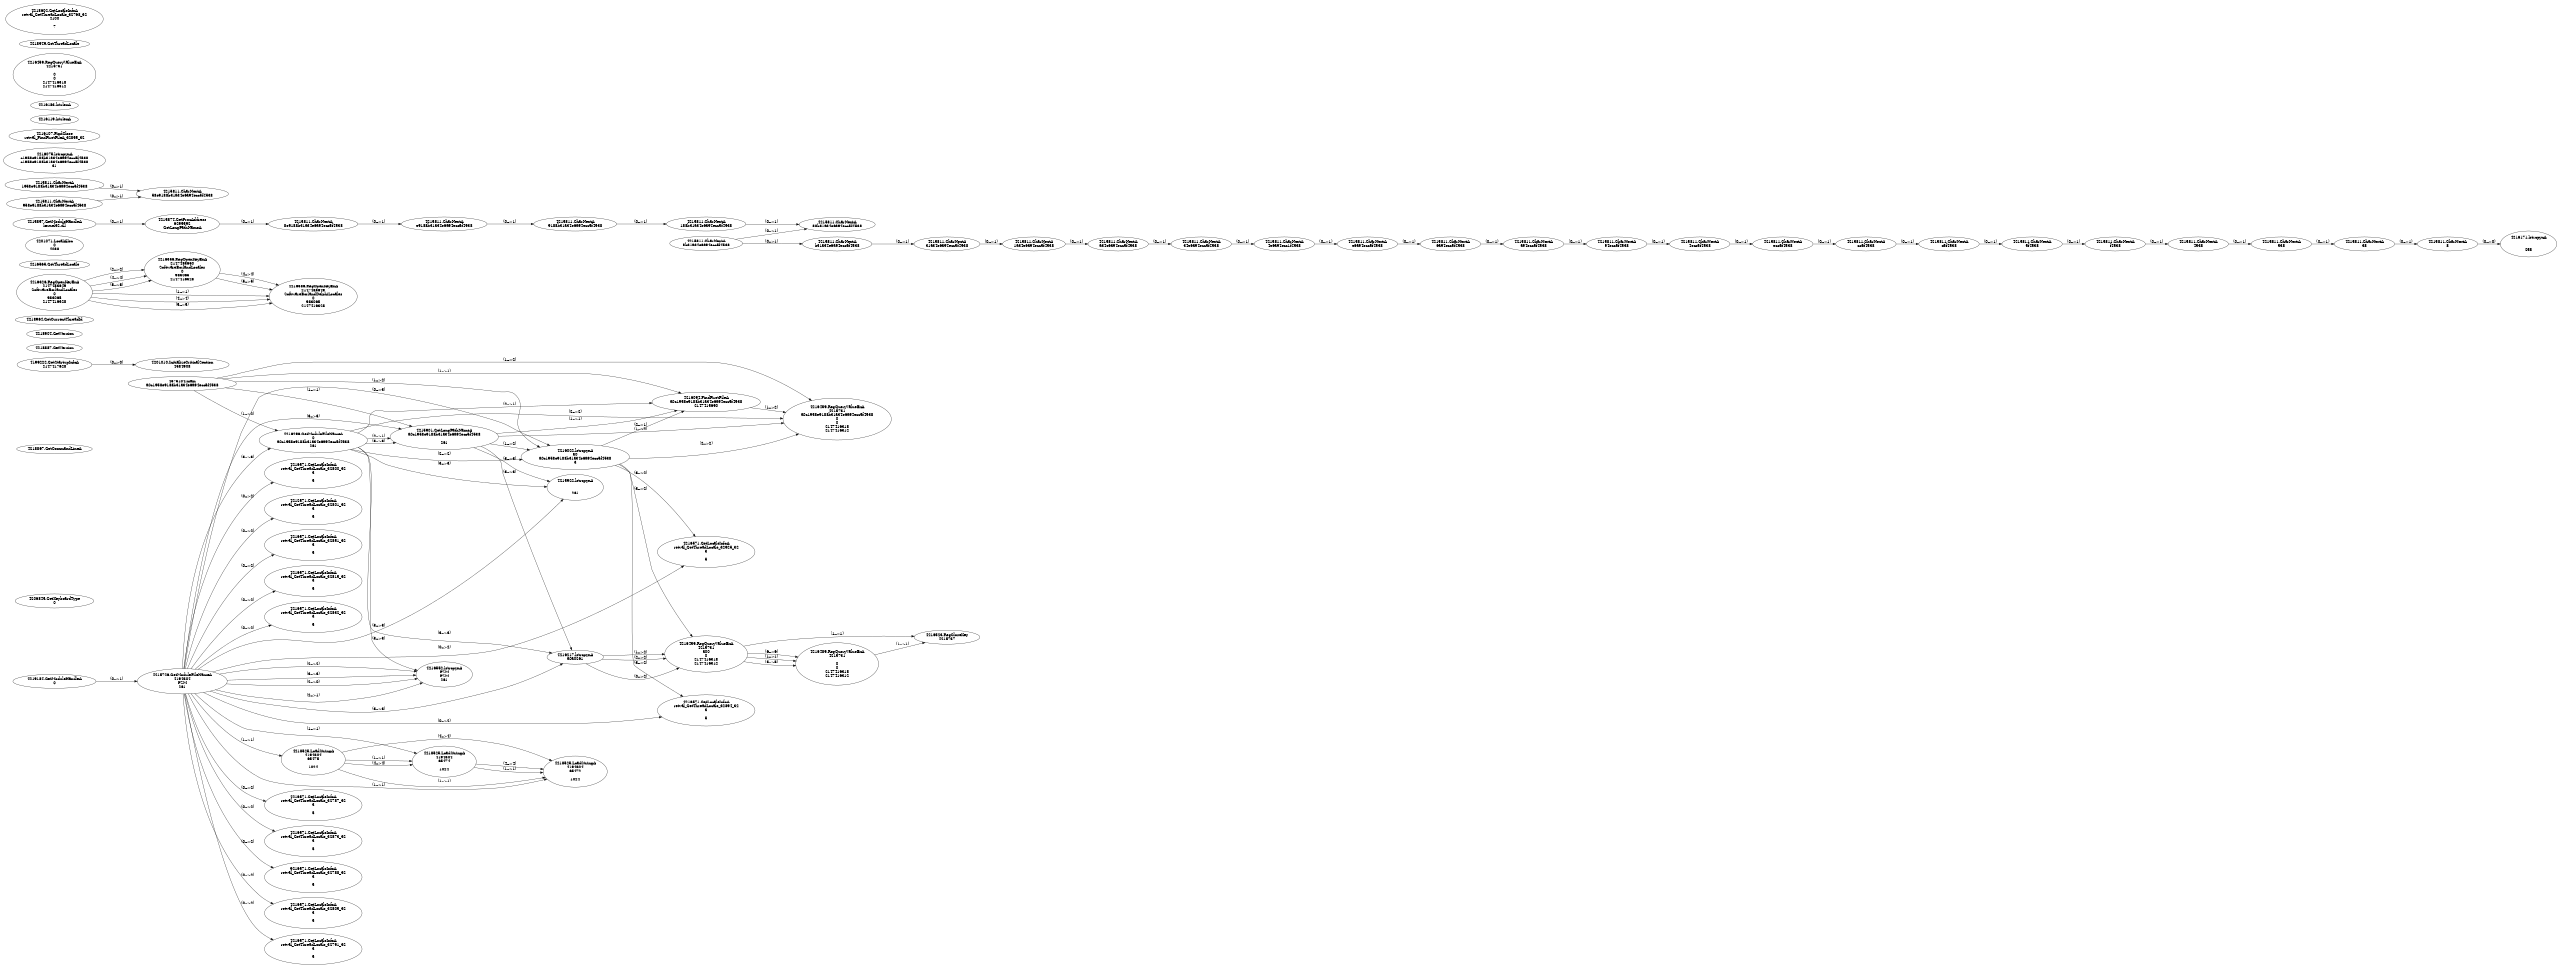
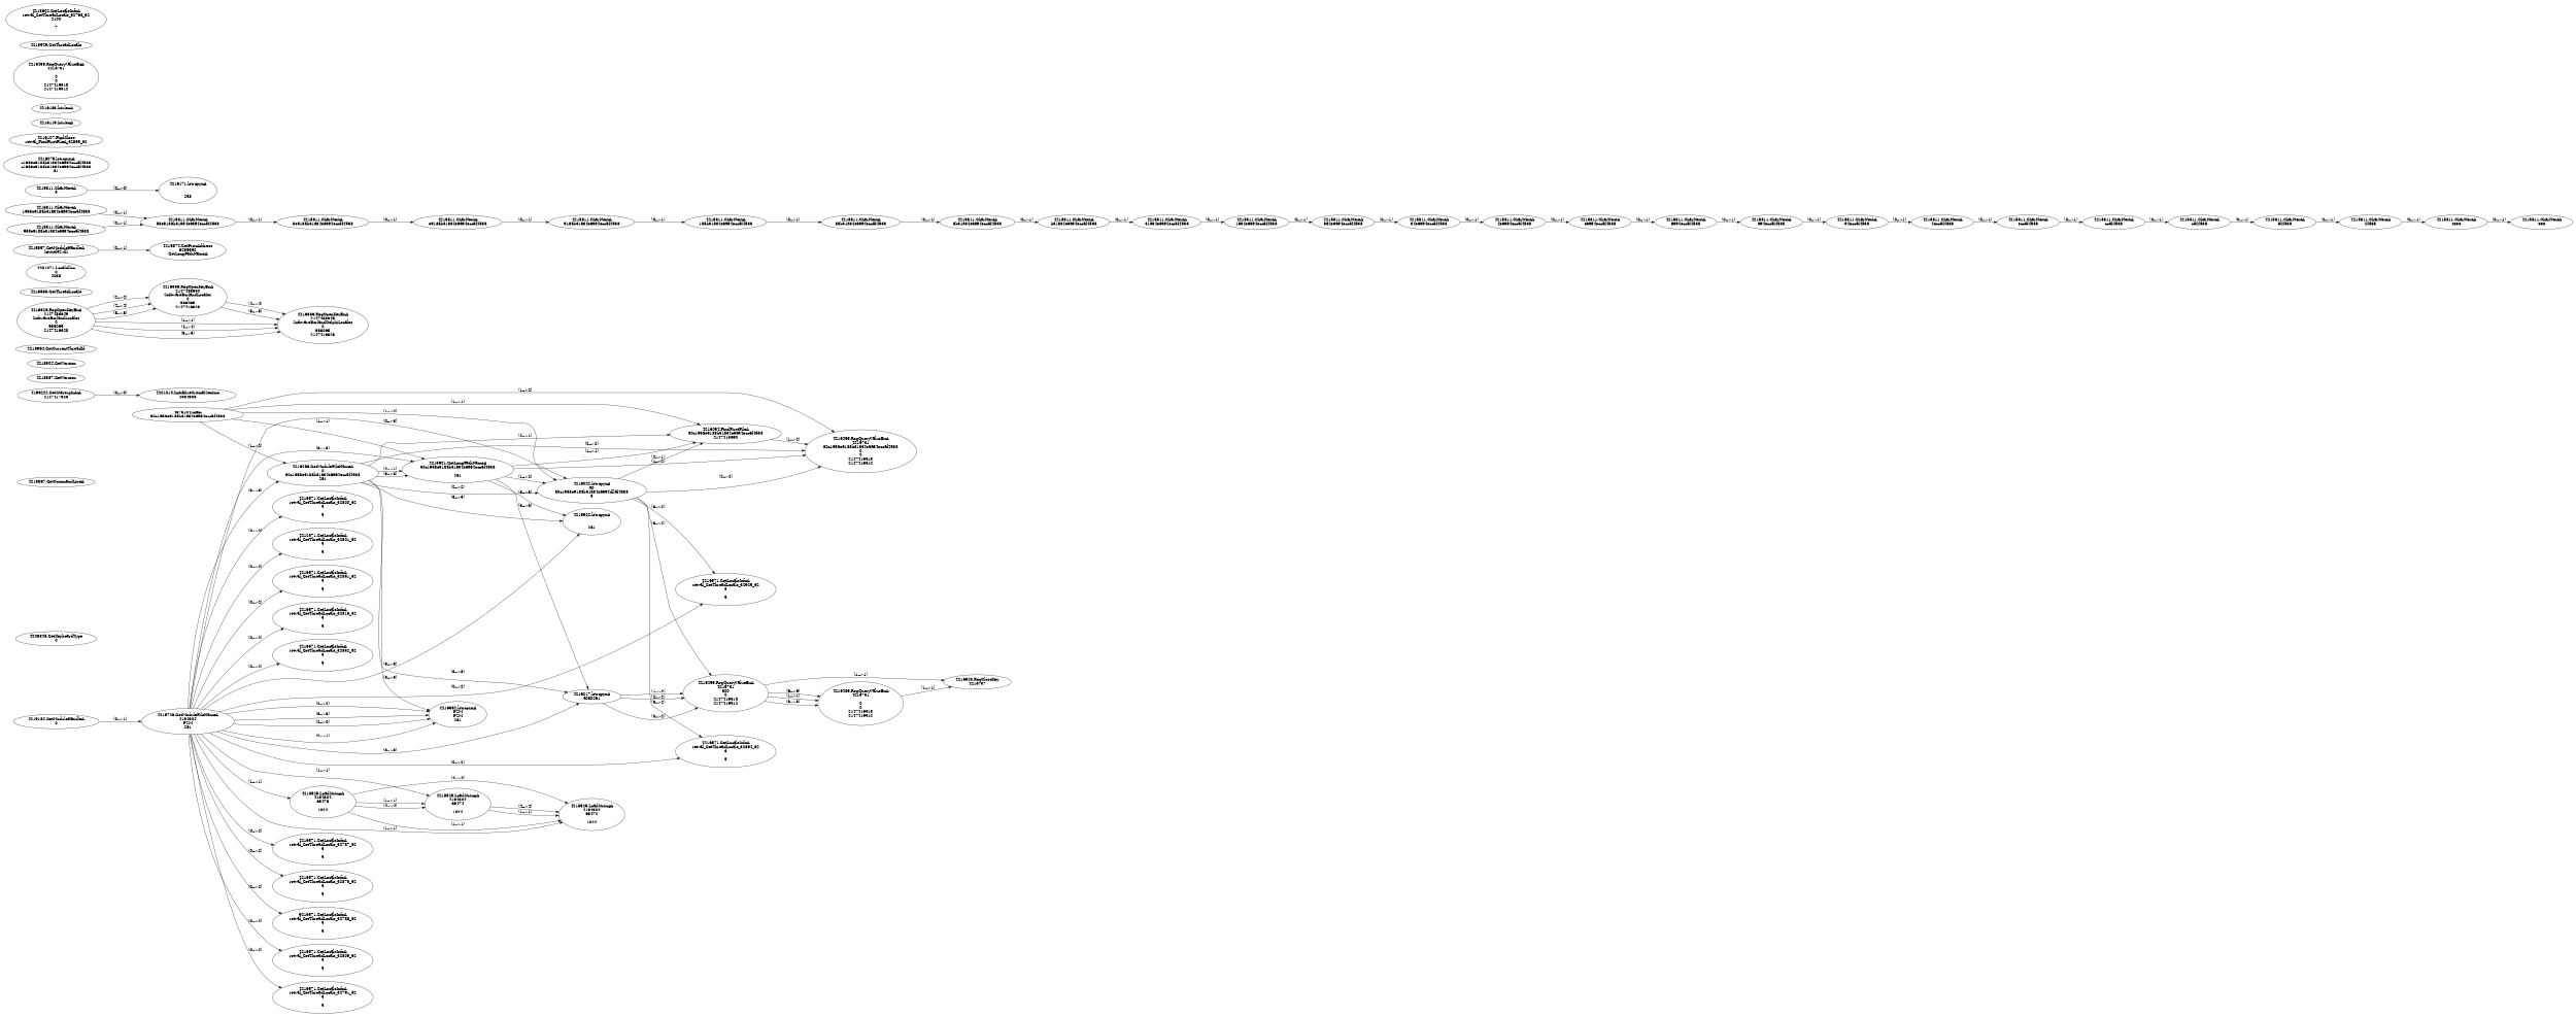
  digraph {
    rankdir=LR
    n1 [label="4575104.main\na0c1958e9188b31a34e6a94ecc5f4538"]
    n2 [label="4216296.GetModuleFileNameA\n0\na0c1958e9188b31a34e6a94ecc5f4538\n261"]
    n3 [label="4215901.GetLongPathNameA\na0c1958e9188b31a34e6a94ecc5f4538\n\n261"]
-   n4 [label="4216022.lstrcpynA\na0\na0c1958e9188b31a34e6a94ecc5f4538\n3"]
+   n4 [label="4216022.lstrcpynA\na0\na0c1958e9188b31a34e6a94dll5f4538\n3"]
    n5 [label="4216094.FindFirstFileA\na0c1958e9188b31a34e6a94ecc5f4538\n2147415690"]
    n6 [label="4216459.RegQueryValueExA\n4215731\na0c1958e9188b31a34e6a94ecc5f4538\n0\n0\n2147416318\n2147416312"]
    n7 [label="4216552.lstrcpynA\nPZM\nPZM\n261"]
    n8 [label="4216217.lstrcpynA\na0a0261"]
    n9 [label="4215922.lstrcpynA\n\n\n261"]
    n10 [label="4216571.GetLocaleInfoA\nretval_GetThreadLocale_32925_32\n3\n\n5"]
    n11 [label="4216571.GetLocaleInfoA\nretval_GetThreadLocale_32894_32\n3\n\n5"]
    n12 [label="4216459.RegQueryValueExA\n4215731\na00\n0\n2147416318\n2147416312"]
    n13 [label="4219184.GetModuleHandleA\n0"]
    n14 [label="4215726.GetModuleFileNameA\n4194304\nPZM\n261"]
    n15 [label="4218525.LoadStringA\n4194304\n65475\n\n1024"]
    n16 [label="4218525.LoadStringA\n4194304\n65474\n\n1024"]
    n17 [label="4218525.LoadStringA\n4194304\n65472\n\n1024"]
    n18 [label="4216571.GetLocaleInfoA\nretval_GetThreadLocale_32787_32\n3\n\n5"]
    n19 [label="4216571.GetLocaleInfoA\nretval_GetThreadLocale_32873_32\n3\n\n5"]
    n20 [label="9216571.GetLocaleInfoA\nretval_GetThreadLocale_32788_32\n3\n\n5"]
    n21 [label="4216571.GetLocaleInfoA\nretval_GetThreadLocale_32805_32\n3\n\n5"]
    n22 [label="4216571.GetLocaleInfoA\nretval_GetThreadLocale_32791_32\n3\n\n5"]
    n23 [label="4216571.GetLocaleInfoA\nretval_GetThreadLocale_32800_32\n3\n\n5"]
    n24 [label="4212571.GetLocaleInfoA\nretval_GetThreadLocale_32801_32\n3\n\n5"]
    n25 [label="4216571.GetLocaleInfoA\nretval_GetThreadLocale_32851_32\n3\n\n5"]
    n26 [label="4216571.GetLocaleInfoA\nretval_GetThreadLocale_32815_32\n3\n\n5"]
    n27 [label="4216571.GetLocaleInfoA\nretval_GetThreadLocale_32832_32\n3\n\n5"]
    n28 [label="4206845.GetKeyboardType\n0"]
    n29 [label="4218867.GetCommandLineA\n"]
    n30 [label="4199222.GetStartupInfoA\n2147417628"]
    n31 [label="4201010.InitializeCriticalSection\n4584908"]
    n32 [label="4218887.GetVersion\n"]
    n33 [label="4218904.GetVersion\n"]
    n34 [label="4218964.GetCurrentThreadId\n"]
    n35 [label="4216326.RegOpenKeyExA\n2147483649\nSoftware\Borland\Locales\n0\n983065\n2147416328"]
    n36 [label="4216356.RegOpenKeyExA\n2147483650\nSoftware\Borland\Locales\n0\n983065\n2147416328"]
    n37 [label="4216386.RegOpenKeyExA\n2147483649\nSoftware\Borland\Delphi\Locales\n0\n983065\n2147416328"]
    n38 [label="4216565.GetThreadLocale\n"]
    n39 [label="4201071.LocalAlloc\n0\n4088"]
    n40 [label="4215857.GetModuleHandleA\nkernel32.dll"]
    n41 [label="4215874.GetProcAddress\n6295592\nGetLongPathNameA"]
    n42 [label="4215811.CharNextA\n1958e9188b31a34e6a94ecc5f4538"]
    n43 [label="4215811.CharNextA\n58e9188b31a34e6a94ecc5f4538"]
    n44 [label="4215811.CharNextA\n958e9188b31a34e6a94ecc5f4538"]
    n45 [label="4215811.CharNextA\n8e9188b31a34e6a94ecc5f4538"]
    n46 [label="4215811.CharNextA\ne9188b31a34e6a94ecc5f4538"]
    n47 [label="4215811.CharNextA\n9188b31a34e6a94ecc5f4538"]
    n48 [label="4215811.CharNextA\n188b31a34e6a94ecc5f4538"]
    n49 [label="4215811.CharNextA\n88b31a34e6a94ecc5f4538"]
    n50 [label="4215811.CharNextA\n8b31a34e6a94ecc5f4538"]
    n51 [label="4215811.CharNextA\nb31a34e6a94ecc5f4538"]
    n52 [label="4215811.CharNextA\n31a34e6a94ecc5f4538"]
    n53 [label="4215811.CharNextA\n1a34e6a94ecc5f4538"]
    n54 [label="4215811.CharNextA\na34e6a94ecc5f4538"]
    n55 [label="4215811.CharNextA\n34e6a94ecc5f4538"]
-   n56 [label="4215811.CharNextA\n4e6a94ecc1f4538"]
+   n56 [label="4215811.CharNextA\n4e6a94ecc5f4538"]
    n57 [label="4215811.CharNextA\ne6a94ecc5f4538"]
    n58 [label="4215811.CharNextA\n6a94ecc5f4538"]
    n59 [label="4215811.CharNextA\na94ecc5f4538"]
    n60 [label="4215811.CharNextA\n94ecc5f4538"]
    n61 [label="4215811.CharNextA\n4ecc5f4538"]
    n62 [label="4215811.CharNextA\necc5f4538"]
    n63 [label="4215811.CharNextA\ncc5f4538"]
    n64 [label="4215811.CharNextA\nc5f4538"]
    n65 [label="4215811.CharNextA\n5f4538"]
    n66 [label="4215811.CharNextA\nf4538"]
    n67 [label="4215811.CharNextA\n4538"]
    n68 [label="4215811.CharNextA\n538"]
-   n69 [label="4215811.CharNextA\n38"]
    n70 [label="4215811.CharNextA\n8"]
    n71 [label="4216171.lstrcpynA\n\n\n258"]
    n72 [label="4216075.lstrcpynA\nc1958e9188b31a34e6a94ecc5f4538\nc1958e9188b31a34e6a94ecc5f4538\n31"]
    n73 [label="4216107.FindClose\nretval_FindFirstFileA_32855_32"]
    n74 [label="4216119.lstrlenA\n"]
    n75 [label="4216183.lstrlenA\n"]
    n76 [label="4216489.RegQueryValueExA\n4215731\n\n0\n0\n2147416318\n2147416312"]
    n77 [label="4216523.RegCloseKey\n4215737"]
    n78 [label="4216459.RegQueryValueExA\n4215731\n\n0\n0\n2147416318\n2147416312"]
    n79 [label="4218949.GetThreadLocale\n"]
    n80 [label="4218602.GetLocaleInfoA\nretval_GetThreadLocale_32768_32\n4100\n\n7"]
    n1 -> n2 [label="(1-->2)"]
    n1 -> n3 [label="(1-->1)"]
    n1 -> n4 [label="(1-->2)"]
    n1 -> n5 [label="(1-->1)"]
    n1 -> n6 [label="(1-->2)"]
    n2 -> n3 [label="(2-->1)"]
    n2 -> n3 [label="(3-->3)"]
    n2 -> n4 [label="(2-->2)"]
    n2 -> n5 [label="(2-->1)"]
    n2 -> n6 [label="(2-->2)"]
    n2 -> n7 [label="(3-->3)"]
    n2 -> n8 [label="(3-->3)"]
    n2 -> n9 [label="(3-->3)"]
    n3 -> n4 [label="(1-->2)"]
    n3 -> n5 [label="(1-->1)"]
    n3 -> n6 [label="(1-->2)"]
    n3 -> n8 [label="(3-->3)"]
    n3 -> n9 [label="(3-->3)"]
    n4 -> n5 [label="(2-->1)"]
    n4 -> n6 [label="(2-->2)"]
    n4 -> n10 [label="(3-->2)"]
    n4 -> n11 [label="(3-->2)"]
    n4 -> n12 [label="(3-->2)"]
    n5 -> n6 [label="(1-->2)"]
    n8 -> n12 [label="(1-->2)"]
    n8 -> n12 [label="(2-->2)"]
    n8 -> n12 [label="(0-->2)"]
    n12 -> n76 [label="(1-->1)"]
    n12 -> n76 [label="(5-->5)"]
    n12 -> n76 [label="(6-->6)"]
    n12 -> n77 [label="(1-->1)"]
    n13 -> n14 [label="(0-->1)"]
    n14 -> n2 [label="(3-->3)"]
    n14 -> n3 [label="(3-->3)"]
    n14 -> n4 [label="(0-->3)"]
    n14 -> n7 [label="(2-->1)"]
    n14 -> n7 [label="(2-->2)"]
    n14 -> n7 [label="(3-->3)"]
    n14 -> n7 [label="(2-->0)"]
    n14 -> n8 [label="(3-->3)"]
    n14 -> n9 [label="(3-->3)"]
    n14 -> n10 [label="(0-->2)"]
    n14 -> n11 [label="(0-->2)"]
    n14 -> n15 [label="(1-->1)"]
    n14 -> n16 [label="(1-->1)"]
    n14 -> n17 [label="(1-->1)"]
    n14 -> n18 [label="(0-->2)"]
    n14 -> n19 [label="(0-->2)"]
    n14 -> n20 [label="(0-->2)"]
    n14 -> n21 [label="(0-->2)"]
    n14 -> n22 [label="(0-->2)"]
    n14 -> n23 [label="(0-->2)"]
    n14 -> n24 [label="(0-->2)"]
    n14 -> n25 [label="(0-->2)"]
    n14 -> n26 [label="(0-->2)"]
    n14 -> n27 [label="(0-->2)"]
    n15 -> n16 [label="(1-->1)"]
    n15 -> n16 [label="(4-->4)"]
    n15 -> n17 [label="(1-->1)"]
    n15 -> n17 [label="(4-->4)"]
    n16 -> n17 [label="(1-->1)"]
    n16 -> n17 [label="(4-->4)"]
    n30 -> n31 [label="(0-->0)"]
    n35 -> n36 [label="(2-->2)"]
    n35 -> n36 [label="(4-->4)"]
    n35 -> n36 [label="(5-->5)"]
    n35 -> n37 [label="(1-->1)"]
    n35 -> n37 [label="(4-->4)"]
    n35 -> n37 [label="(5-->5)"]
    n36 -> n37 [label="(4-->4)"]
    n36 -> n37 [label="(5-->5)"]
    n40 -> n41 [label="(0-->1)"]
    n42 -> n43 [label="(0-->1)"]
-   n41 -> n45 [label="(0-->1)"]
+   n43 -> n45 [label="(0-->1)"]
    n44 -> n43 [label="(0-->1)"]
    n45 -> n46 [label="(0-->1)"]
    n46 -> n47 [label="(0-->1)"]
    n47 -> n48 [label="(0-->1)"]
    n48 -> n49 [label="(0-->1)"]
-   n50 -> n49 [label="(0-->1)"]
+   n49 -> n50 [label="(0-->1)"]
    n50 -> n51 [label="(0-->1)"]
    n51 -> n52 [label="(0-->1)"]
    n52 -> n53 [label="(0-->1)"]
    n53 -> n54 [label="(0-->1)"]
    n54 -> n55 [label="(0-->1)"]
    n55 -> n56 [label="(0-->1)"]
    n56 -> n57 [label="(0-->1)"]
    n57 -> n58 [label="(0-->1)"]
    n58 -> n59 [label="(0-->1)"]
    n59 -> n60 [label="(0-->1)"]
    n60 -> n61 [label="(0-->1)"]
    n61 -> n62 [label="(0-->1)"]
    n62 -> n63 [label="(0-->1)"]
    n63 -> n64 [label="(0-->1)"]
    n64 -> n65 [label="(0-->1)"]
    n65 -> n66 [label="(0-->1)"]
    n66 -> n67 [label="(0-->1)"]
    n67 -> n68 [label="(0-->1)"]
-   n68 -> n69 [label="(0-->1)"]
-   n69 -> n70 [label="(0-->1)"]
    n70 -> n71 [label="(0-->0)"]
    n76 -> n77 [label="(1-->1)"]
  }
